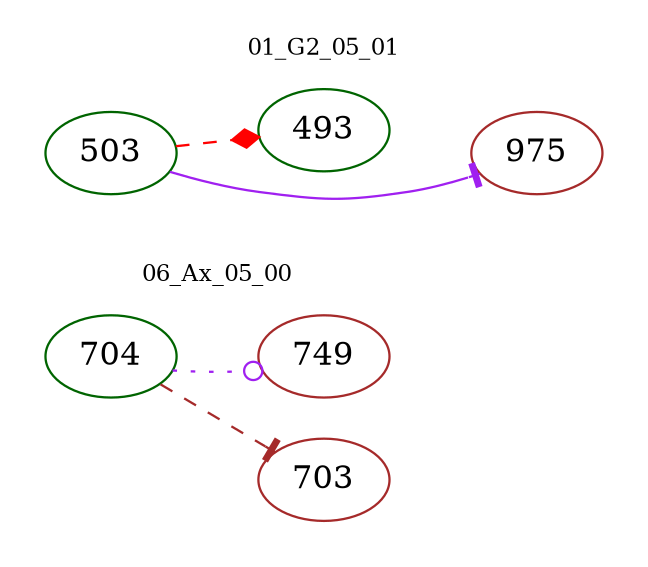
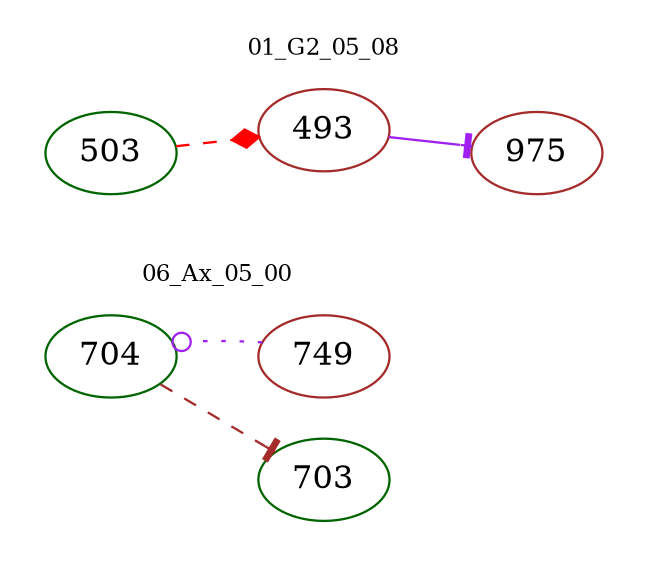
  digraph {
    rankdir=LR
    node [color=darkgreen]
    edge [arrowhead=tee color=purple style=dashed]
    n1 [label=704]
-   n2 [color=brown label=703]
+   n2 [label=703]
    n3 [color=brown label=749]
    n4 [label=503]
    n5 [color=brown label=975]
-   n6 [label=493]
+   n6 [color=brown label=493]
    subgraph cluster_1 {
      color=white
      fontsize=10
      label="06_Ax_05_00"
      n1
      n2
      n3
    }
    subgraph cluster_2 {
      color=white
      fontsize=10
-     label="01_G2_05_01"
+     label="01_G2_05_08"
      n4
      n5
      n6
    }
    n1 -> n2 [color=brown]
-   n1 -> n3 [arrowhead=odot style=dotted]
-   n4 -> n5 [style=solid]
+   n3 -> n1 [arrowhead=odot style=dotted]
+   n6 -> n5 [style=solid]
    n4 -> n6 [arrowhead=diamond color=red]
  }
